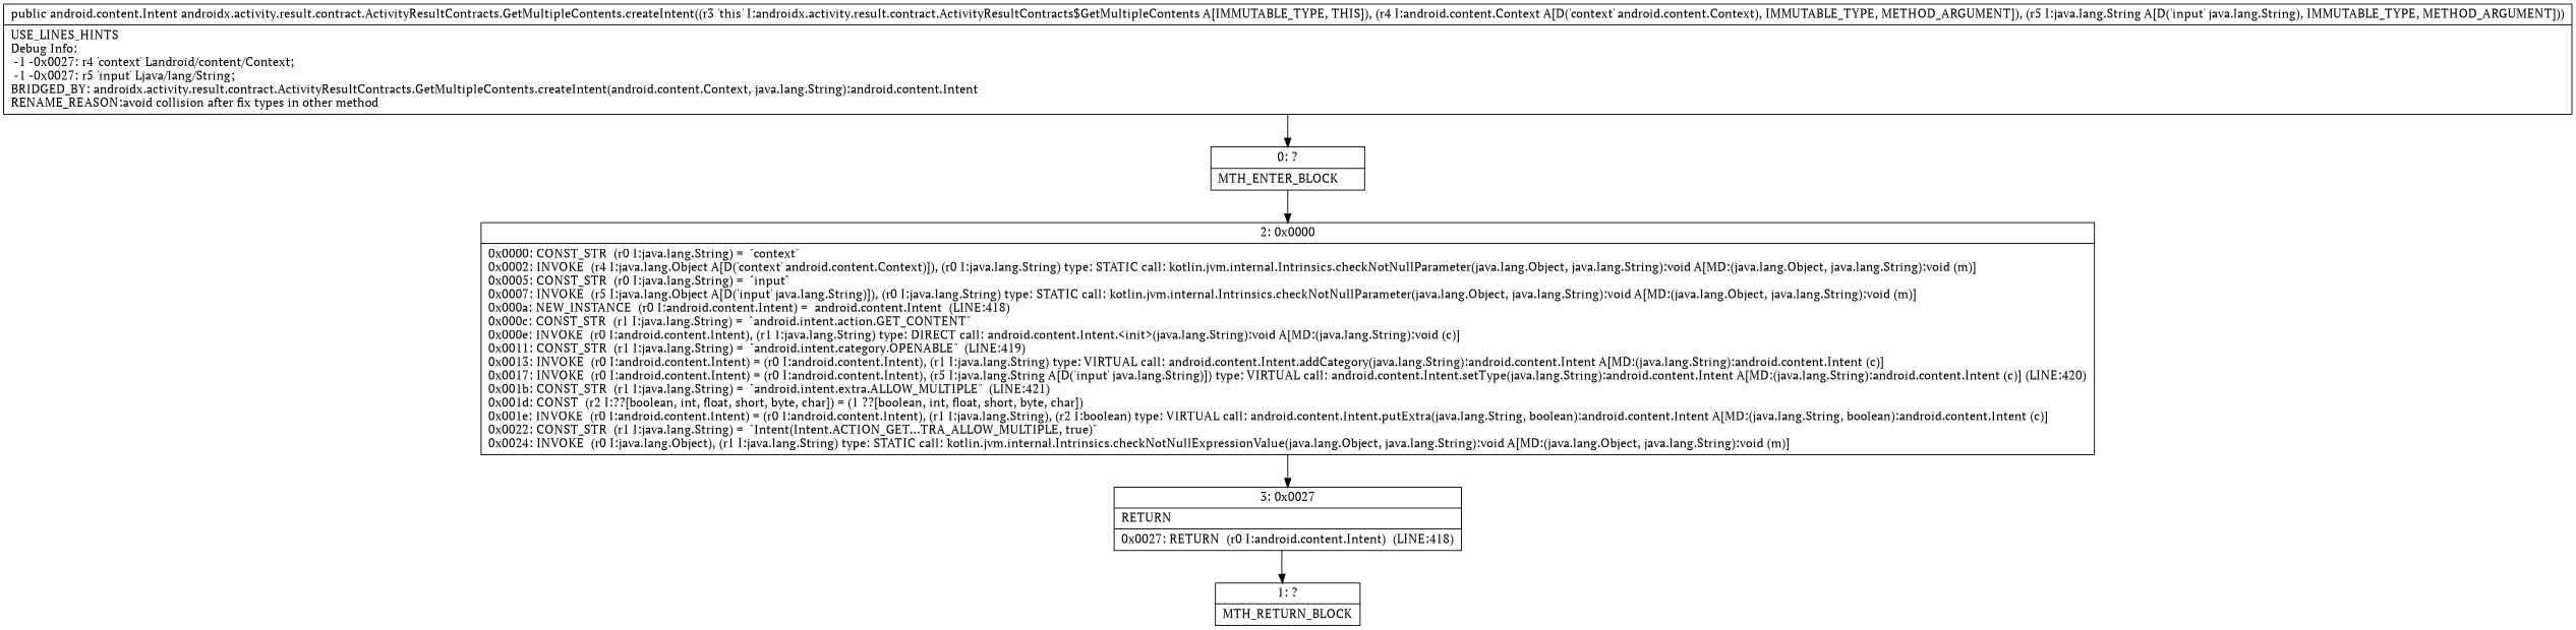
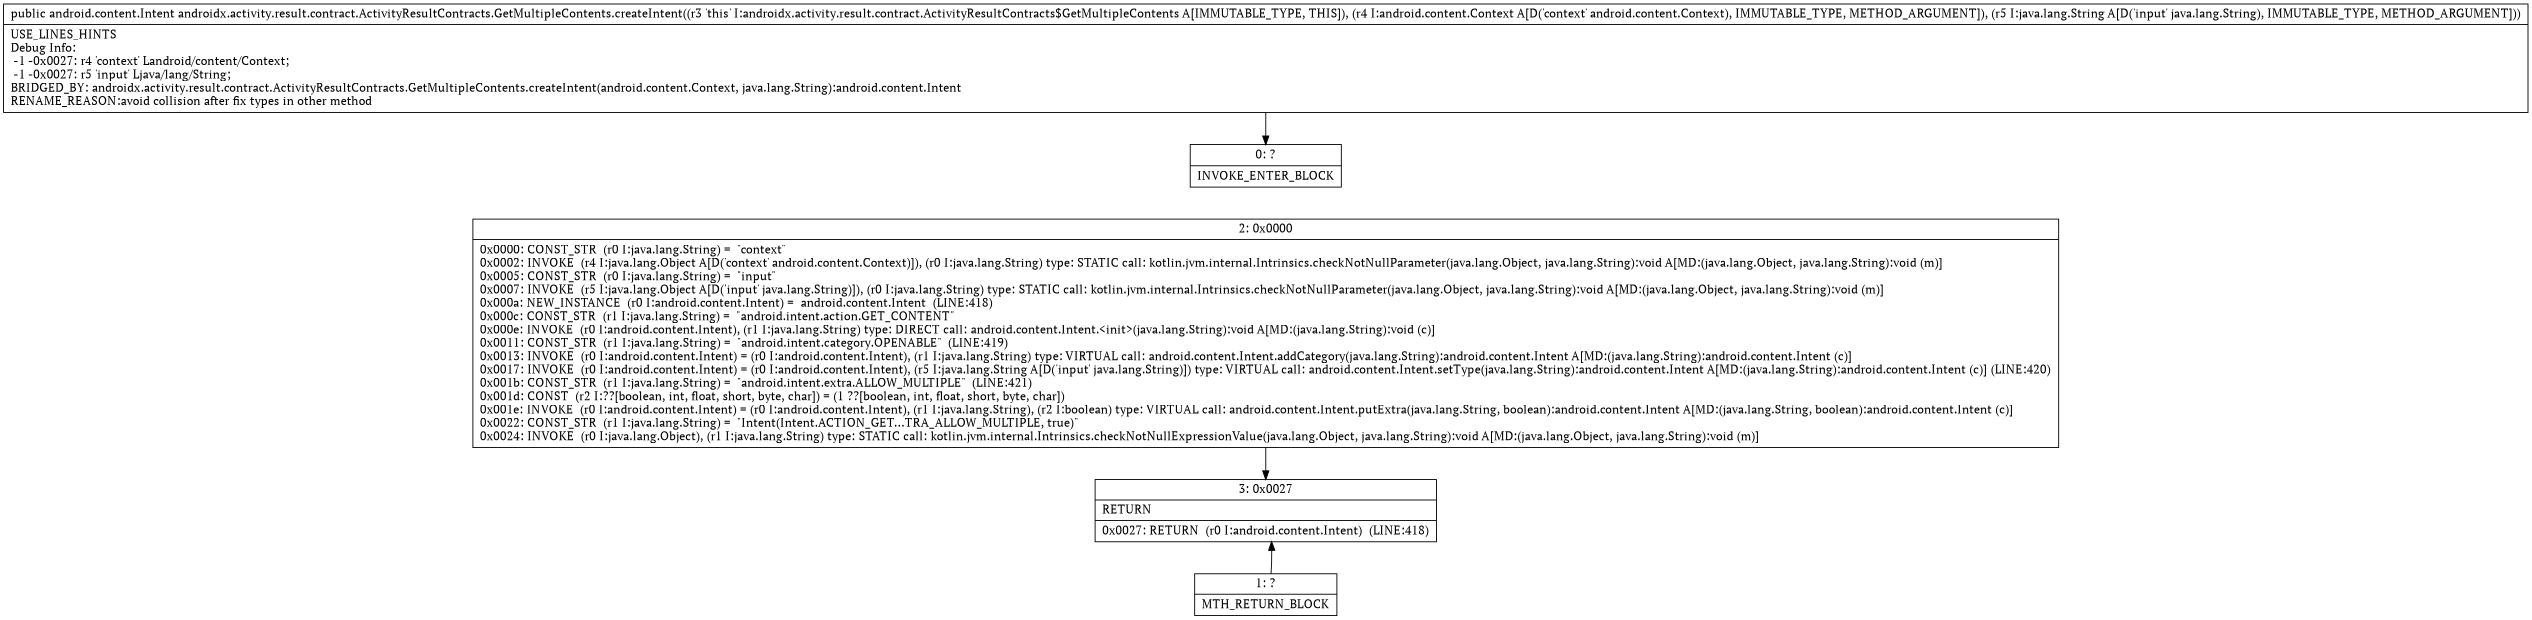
  digraph {
    fontname="PT Serif"
    node [fontname="PT Serif" shape=record]
    edge [fontname="PT Serif"]
-   n1 [label="{0\:\ ?|MTH_ENTER_BLOCK\l}"]
+   n1 [label="{0\:\ ?|INVOKE_ENTER_BLOCK\l}"]
    n2 [label="{2\:\ 0x0000|0x0000: CONST_STR  (r0 I:java.lang.String) =  \"context\" \l0x0002: INVOKE  (r4 I:java.lang.Object A[D('context' android.content.Context)]), (r0 I:java.lang.String) type: STATIC call: kotlin.jvm.internal.Intrinsics.checkNotNullParameter(java.lang.Object, java.lang.String):void A[MD:(java.lang.Object, java.lang.String):void (m)]\l0x0005: CONST_STR  (r0 I:java.lang.String) =  \"input\" \l0x0007: INVOKE  (r5 I:java.lang.Object A[D('input' java.lang.String)]), (r0 I:java.lang.String) type: STATIC call: kotlin.jvm.internal.Intrinsics.checkNotNullParameter(java.lang.Object, java.lang.String):void A[MD:(java.lang.Object, java.lang.String):void (m)]\l0x000a: NEW_INSTANCE  (r0 I:android.content.Intent) =  android.content.Intent  (LINE:418)\l0x000c: CONST_STR  (r1 I:java.lang.String) =  \"android.intent.action.GET_CONTENT\" \l0x000e: INVOKE  (r0 I:android.content.Intent), (r1 I:java.lang.String) type: DIRECT call: android.content.Intent.\<init\>(java.lang.String):void A[MD:(java.lang.String):void (c)]\l0x0011: CONST_STR  (r1 I:java.lang.String) =  \"android.intent.category.OPENABLE\"  (LINE:419)\l0x0013: INVOKE  (r0 I:android.content.Intent) = (r0 I:android.content.Intent), (r1 I:java.lang.String) type: VIRTUAL call: android.content.Intent.addCategory(java.lang.String):android.content.Intent A[MD:(java.lang.String):android.content.Intent (c)]\l0x0017: INVOKE  (r0 I:android.content.Intent) = (r0 I:android.content.Intent), (r5 I:java.lang.String A[D('input' java.lang.String)]) type: VIRTUAL call: android.content.Intent.setType(java.lang.String):android.content.Intent A[MD:(java.lang.String):android.content.Intent (c)] (LINE:420)\l0x001b: CONST_STR  (r1 I:java.lang.String) =  \"android.intent.extra.ALLOW_MULTIPLE\"  (LINE:421)\l0x001d: CONST  (r2 I:??[boolean, int, float, short, byte, char]) = (1 ??[boolean, int, float, short, byte, char]) \l0x001e: INVOKE  (r0 I:android.content.Intent) = (r0 I:android.content.Intent), (r1 I:java.lang.String), (r2 I:boolean) type: VIRTUAL call: android.content.Intent.putExtra(java.lang.String, boolean):android.content.Intent A[MD:(java.lang.String, boolean):android.content.Intent (c)]\l0x0022: CONST_STR  (r1 I:java.lang.String) =  \"Intent(Intent.ACTION_GET…TRA_ALLOW_MULTIPLE, true)\" \l0x0024: INVOKE  (r0 I:java.lang.Object), (r1 I:java.lang.String) type: STATIC call: kotlin.jvm.internal.Intrinsics.checkNotNullExpressionValue(java.lang.Object, java.lang.String):void A[MD:(java.lang.Object, java.lang.String):void (m)]\l}"]
    n3 [label="{3\:\ 0x0027|RETURN\l|0x0027: RETURN  (r0 I:android.content.Intent)  (LINE:418)\l}"]
    n4 [label="{1\:\ ?|MTH_RETURN_BLOCK\l}"]
    n5 [label="{public android.content.Intent androidx.activity.result.contract.ActivityResultContracts.GetMultipleContents.createIntent((r3 'this' I:androidx.activity.result.contract.ActivityResultContracts$GetMultipleContents A[IMMUTABLE_TYPE, THIS]), (r4 I:android.content.Context A[D('context' android.content.Context), IMMUTABLE_TYPE, METHOD_ARGUMENT]), (r5 I:java.lang.String A[D('input' java.lang.String), IMMUTABLE_TYPE, METHOD_ARGUMENT]))  | USE_LINES_HINTS\lDebug Info:\l  \-1 \-0x0027: r4 'context' Landroid\/content\/Context;\l  \-1 \-0x0027: r5 'input' Ljava\/lang\/String;\lBRIDGED_BY: androidx.activity.result.contract.ActivityResultContracts.GetMultipleContents.createIntent(android.content.Context, java.lang.String):android.content.Intent\lRENAME_REASON:avoid collision after fix types in other method\l}"]
-   n1 -> n2
    n2 -> n3
-   n3 -> n4
+   n4 -> n3
    n5 -> n1
  }
